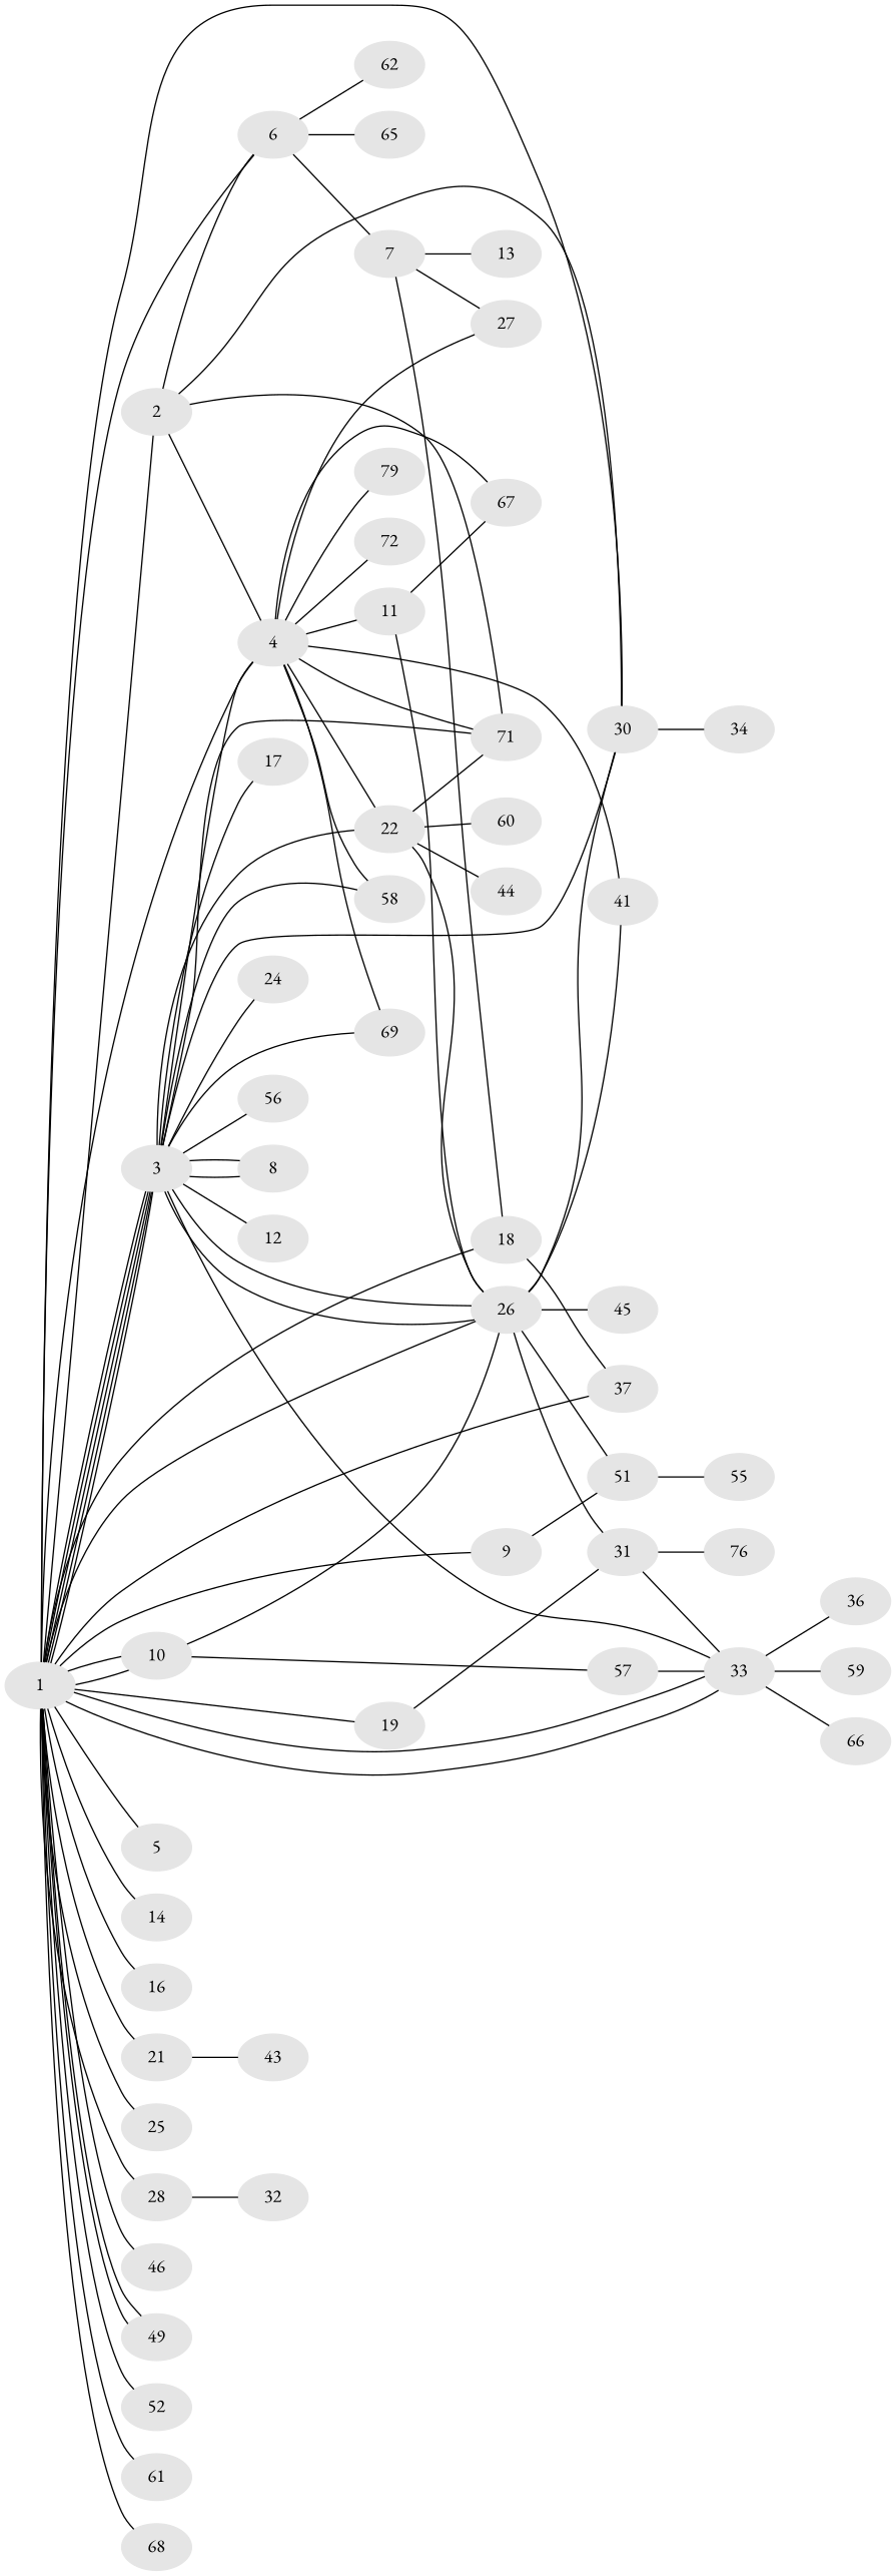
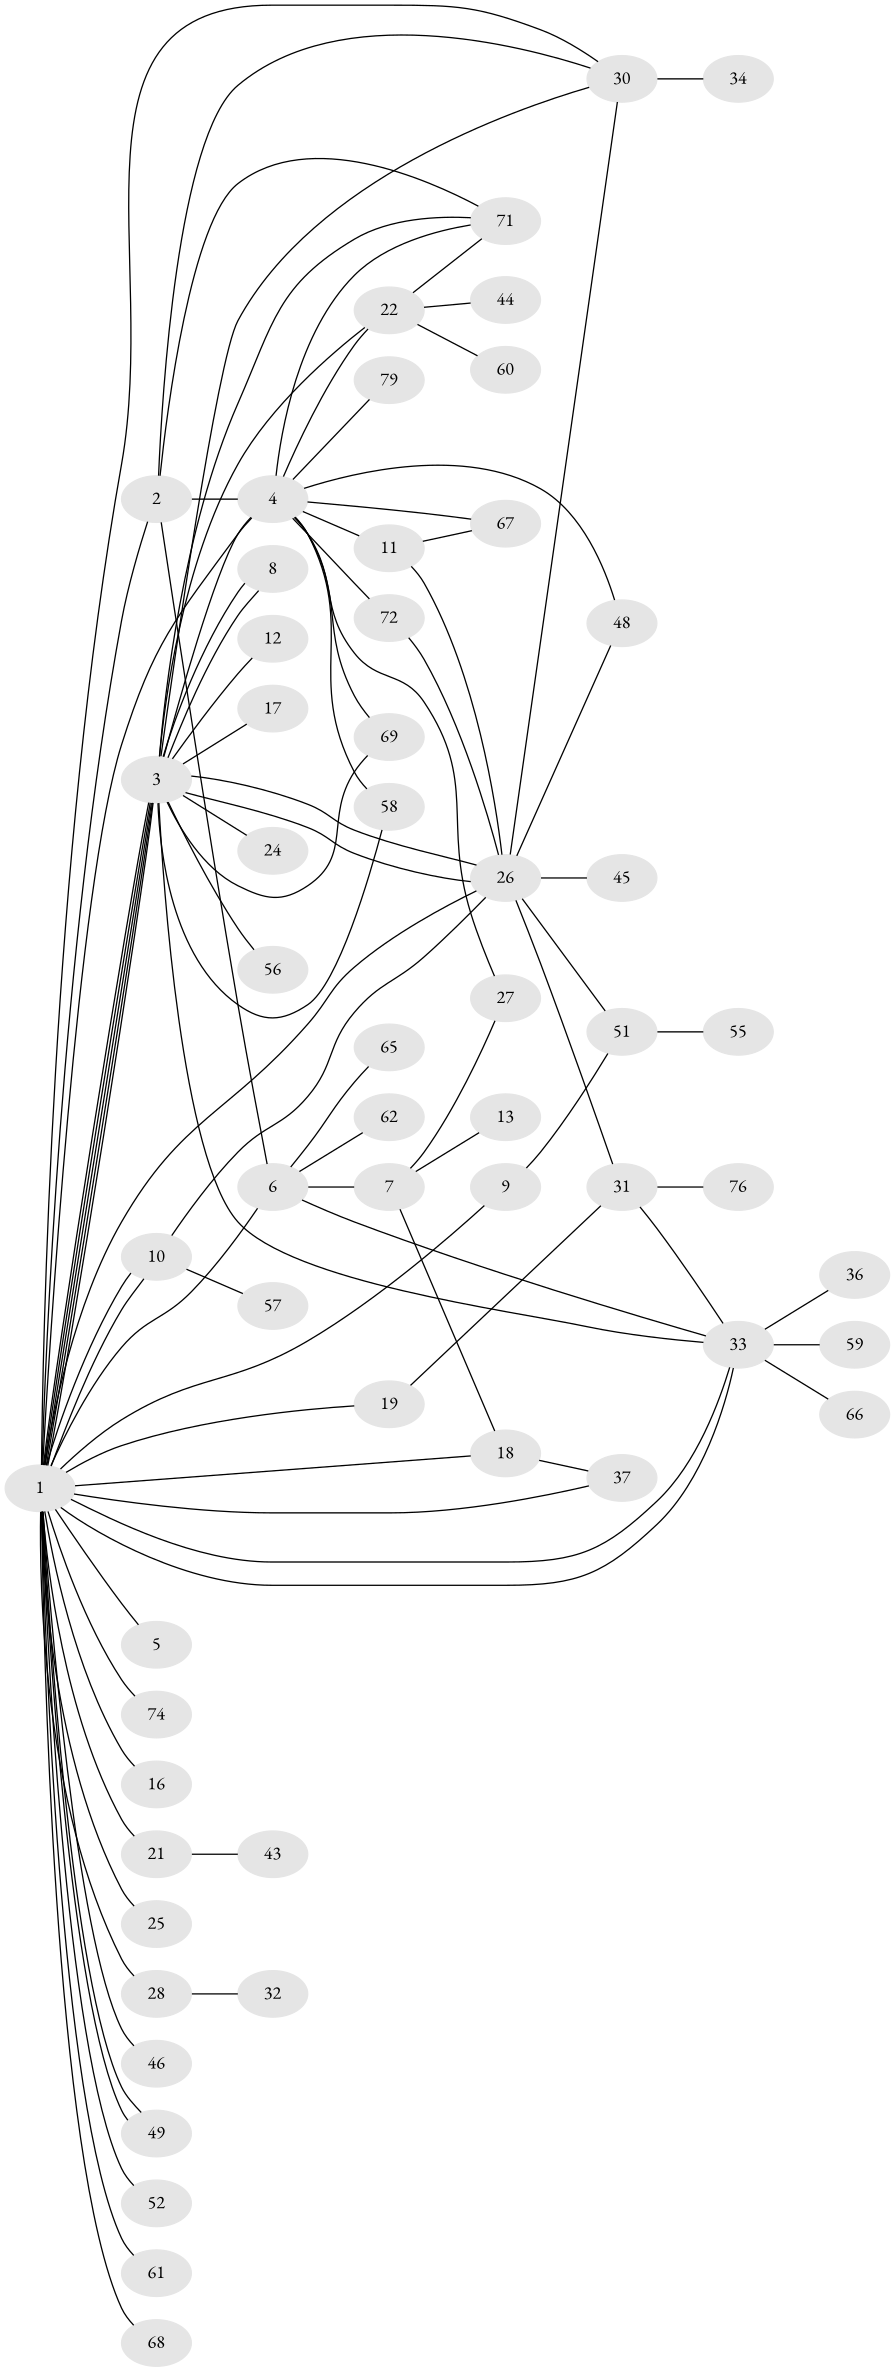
  graph {
    fontname="EB Garamond"
    rankdir=LR
    node [color=gray90 fontname="EB Garamond" style=filled]
    edge [fontname="EB Garamond"]
    1 [super="+15"]
    2 [super="+29"]
    3 [super="+70"]
    4 [super="+20"]
    5
    6 [super="+64"]
    9 [super="+23"]
    10
-   14
+   14 [label=74]
    16
    18
    19
    21
    25
    26 [super="+50"]
    28
    30 [super="+58"]
    33 [super="+39"]
    37 [super="+74"]
    46
    49
    52
    61
    68
    71 [super="+73"]
    8
    12
    17
    22 [super="+40"]
    24
    n31 [label=58 super="+75"]
    56
    69
    11 [super="+41"]
    27
    67
    72
    79
-   48 [label=41]
+   48
    7 [super="+35"]
    62
    65
    51 [super="+77"]
    57
    31 [super="+38"]
    43
    45
    32 [super="+42"]
    34 [super="+78"]
    36 [super="+53"]
    59
    66
    44 [super="+47"]
    60
    13
    55
    76
    1 -- 2
    1 -- 3
    1 -- 3
    1 -- 3
    1 -- 3
    1 -- 3
    1 -- 4
    1 -- 5
    1 -- 6
    1 -- 9
    1 -- 10
    1 -- 10
    1 -- 14
    1 -- 16
    1 -- 18
    1 -- 19
    1 -- 21
    1 -- 25
    1 -- 26
    1 -- 28
    1 -- 30
    1 -- 33
    1 -- 33
    1 -- 37
    1 -- 46
    1 -- 49
    1 -- 49
    1 -- 52
    1 -- 61
    1 -- 68
    2 -- 4
    2 -- 6
    2 -- 30
    2 -- 71
    3 -- 4
    3 -- 26 [weight=2]
    3 -- 26
    3 -- 30
    3 -- 33
    3 -- 71
    3 -- 8
    3 -- 8
    3 -- 12
    3 -- 17
    3 -- 22
    3 -- 24
    3 -- n31
    3 -- 56
    3 -- 69
    4 -- 71
    4 -- 22
    4 -- n31
    4 -- 69
    4 -- 11
    4 -- 27
    4 -- 67
    4 -- 72
    4 -- 79
    4 -- 48
-   57 -- 33
+   6 -- 33
    6 -- 7
    6 -- 62
    6 -- 65
    9 -- 51
    10 -- 26
    10 -- 57
    18 -- 37
    19 -- 31
    21 -- 43
    26 -- 30
    26 -- 48
    26 -- 51
    26 -- 31
    26 -- 45
    28 -- 32
    30 -- 34
    33 -- 36
    33 -- 59
    33 -- 66
-   22 -- 26
+   72 -- 26
    22 -- 71
    22 -- 44
    22 -- 60
    11 -- 26
    11 -- 67
    7 -- 18
    7 -- 27
    7 -- 13
    51 -- 55
    31 -- 33
    31 -- 76
  }
